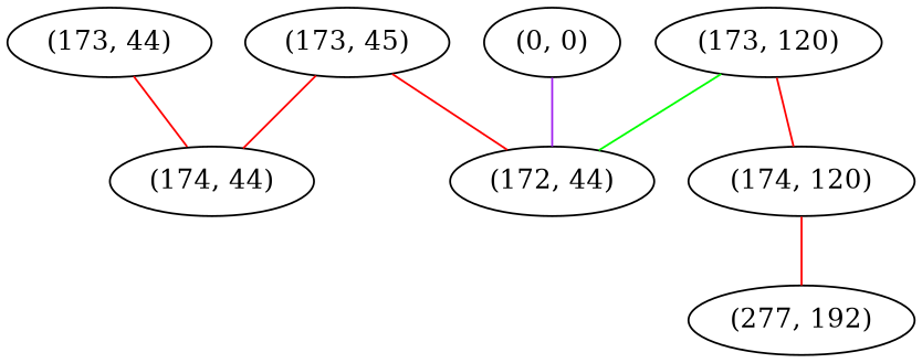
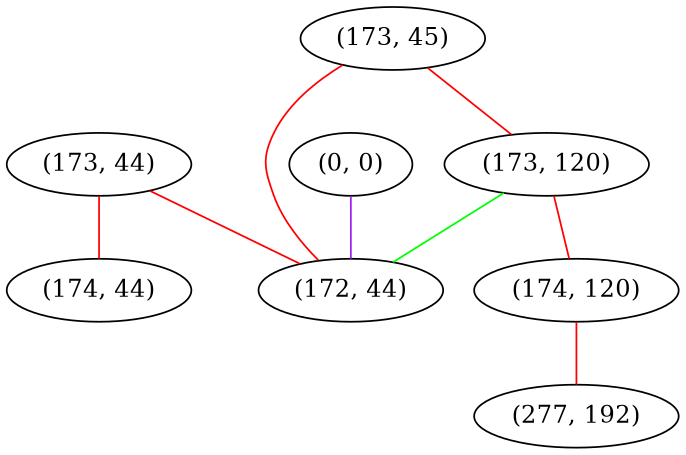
  graph {
    edge [color=red weight=1]
    "(173, 44)"
    "(172, 44)"
    "(174, 44)"
    "(173, 45)"
    "(0, 0)"
    "(173, 120)"
    "(174, 120)"
    n8 [label="(277, 192)"]
+   "(173, 44)" -- "(172, 44)"
    "(173, 44)" -- "(174, 44)"
    "(173, 45)" -- "(172, 44)"
-   "(173, 45)" -- "(174, 44)"
+   "(173, 45)" -- "(173, 120)"
    "(0, 0)" -- "(172, 44)" [color=purple weight=4]
    "(173, 120)" -- "(172, 44)" [color=green weight=2]
    "(173, 120)" -- "(174, 120)"
    "(174, 120)" -- n8
  }
